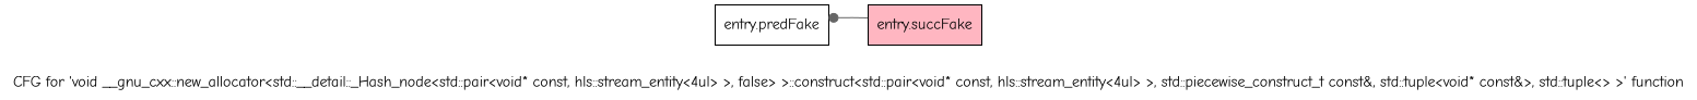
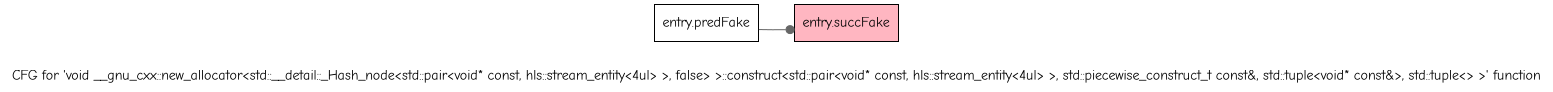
  digraph {
    label="CFG for 'void __gnu_cxx::new_allocator\<std::__detail::_Hash_node\<std::pair\<void* const, hls::stream_entity\<4ul\> \>, false\> \>::construct\<std::pair\<void* const, hls::stream_entity\<4ul\> \>, std::piecewise_construct_t const&, std::tuple\<void* const&\>, std::tuple\<\> \>' function"
    rankdir=LR
    fontname="Comic Neue"
    node [shape=record style=filled fontname="Comic Neue"]
    n1 [label="{entry.predFake}" fillcolor=white]
    n2 [filename="/tools/Xilinx/Vitis_HLS/2023.1/tps/lnx64/gcc-8.3.0/lib/gcc/x86_64-pc-linux-gnu/8.3.0/../../../../include/c++/8.3.0/ext/new_allocator.h" label="{entry.succFake}" linenumber=136 fillcolor=lightpink]
-   n2 -> n1 [execusionnum=4 filename="/tools/Xilinx/Vitis_HLS/2023.1/tps/lnx64/gcc-8.3.0/lib/gcc/x86_64-pc-linux-gnu/8.3.0/../../../../include/c++/8.3.0/ext/new_allocator.h" color=gray40 arrowhead=dot fontname="Comic Neue"]
+   n1 -> n2 [execusionnum=4 filename="/tools/Xilinx/Vitis_HLS/2023.1/tps/lnx64/gcc-8.3.0/lib/gcc/x86_64-pc-linux-gnu/8.3.0/../../../../include/c++/8.3.0/ext/new_allocator.h" color=gray40 arrowhead=dot fontname="Comic Neue"]
  }
